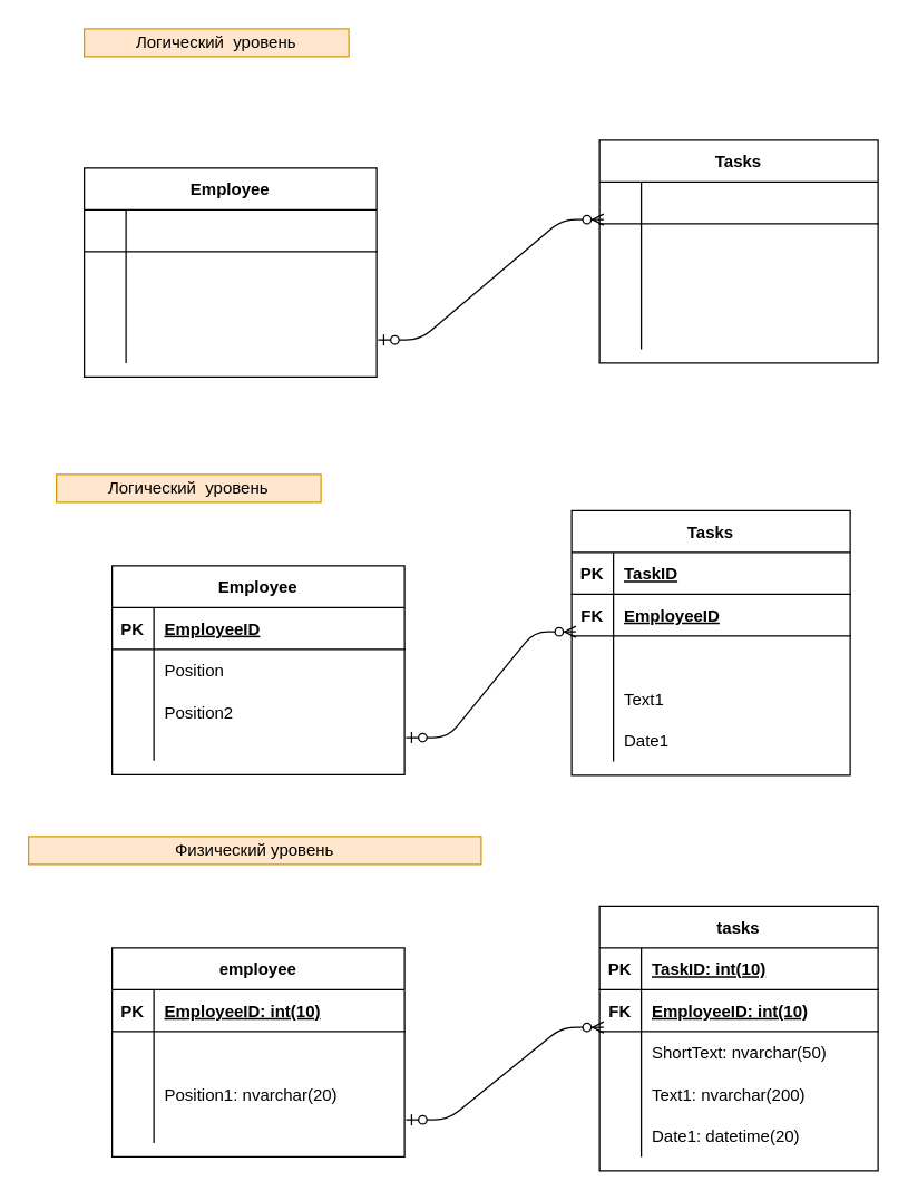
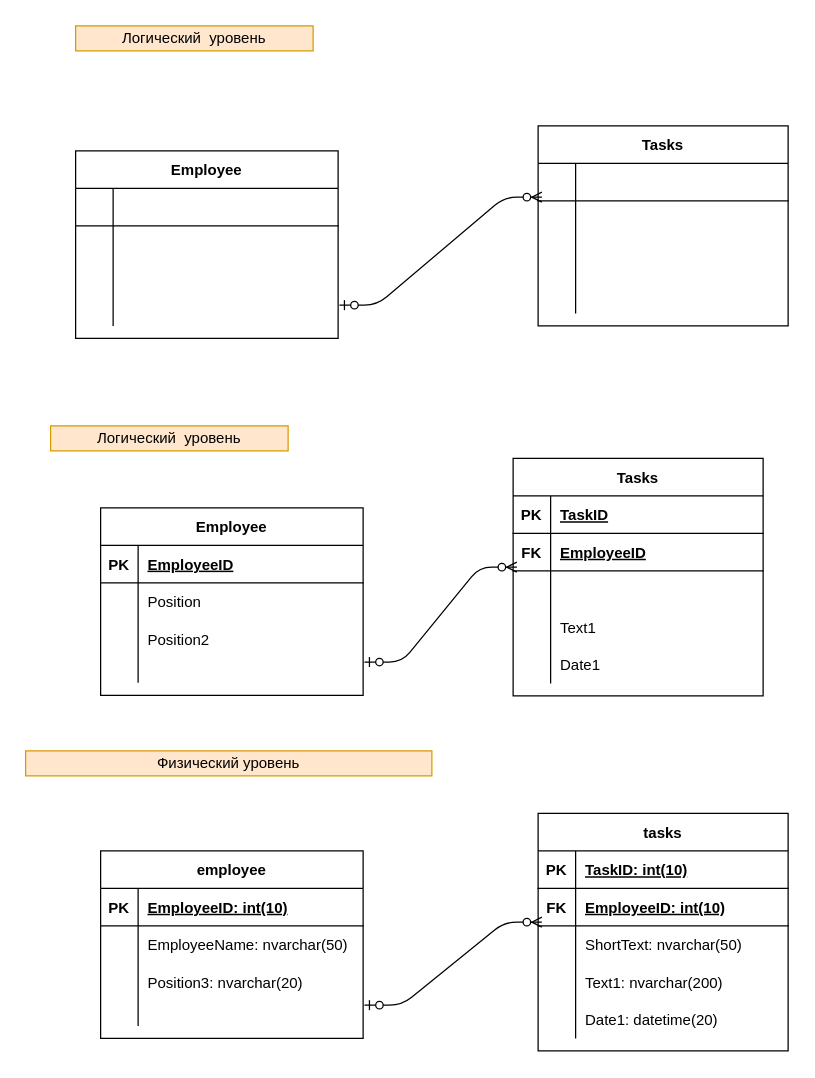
  <mxCell id="0" />
  <mxCell id="1" parent="0" />
  <mxCell id="2" value="Физический уровень" style="text;html=1;strokeColor=#d79b00;fillColor=#ffe6cc;align=center;verticalAlign=middle;whiteSpace=wrap;rounded=0;" vertex="1" parent="1"><mxGeometry x="20" y="600" width="325" height="20" as="geometry" /></mxCell>
  <mxCell id="3" value="Employee" style="shape=table;startSize=30;container=1;collapsible=1;childLayout=tableLayout;fixedRows=1;rowLines=0;fontStyle=1;align=center;resizeLast=1;" vertex="1" parent="1"><mxGeometry x="60" y="120" width="210" height="150" as="geometry" /></mxCell>
  <mxCell id="4" value="" style="shape=partialRectangle;collapsible=0;dropTarget=0;pointerEvents=0;fillColor=none;top=0;left=0;bottom=1;right=0;points=[[0,0.5],[1,0.5]];portConstraint=eastwest;" vertex="1" parent="3"><mxGeometry y="30" width="210" height="30" as="geometry" /></mxCell>
  <mxCell id="5" value="" style="shape=partialRectangle;connectable=0;fillColor=none;top=0;left=0;bottom=0;right=0;fontStyle=1;overflow=hidden;" vertex="1" parent="4"><mxGeometry width="30" height="30" as="geometry" /></mxCell>
  <mxCell id="6" value="" style="shape=partialRectangle;connectable=0;fillColor=none;top=0;left=0;bottom=0;right=0;align=left;spacingLeft=6;fontStyle=5;overflow=hidden;" vertex="1" parent="4"><mxGeometry x="30" width="180" height="30" as="geometry" /></mxCell>
  <mxCell id="7" value="" style="shape=partialRectangle;collapsible=0;dropTarget=0;pointerEvents=0;fillColor=none;top=0;left=0;bottom=0;right=0;points=[[0,0.5],[1,0.5]];portConstraint=eastwest;" vertex="1" parent="3"><mxGeometry y="60" width="210" height="30" as="geometry" /></mxCell>
  <mxCell id="8" value="" style="shape=partialRectangle;connectable=0;fillColor=none;top=0;left=0;bottom=0;right=0;editable=1;overflow=hidden;" vertex="1" parent="7"><mxGeometry width="30" height="30" as="geometry" /></mxCell>
  <mxCell id="9" value="" style="shape=partialRectangle;connectable=0;fillColor=none;top=0;left=0;bottom=0;right=0;align=left;spacingLeft=6;overflow=hidden;" vertex="1" parent="7"><mxGeometry x="30" width="180" height="30" as="geometry" /></mxCell>
  <mxCell id="10" value="" style="shape=partialRectangle;collapsible=0;dropTarget=0;pointerEvents=0;fillColor=none;top=0;left=0;bottom=0;right=0;points=[[0,0.5],[1,0.5]];portConstraint=eastwest;" vertex="1" parent="3"><mxGeometry y="90" width="210" height="30" as="geometry" /></mxCell>
  <mxCell id="11" value="" style="shape=partialRectangle;connectable=0;fillColor=none;top=0;left=0;bottom=0;right=0;editable=1;overflow=hidden;" vertex="1" parent="10"><mxGeometry width="30" height="30" as="geometry" /></mxCell>
  <mxCell id="12" value="" style="shape=partialRectangle;connectable=0;fillColor=none;top=0;left=0;bottom=0;right=0;align=left;spacingLeft=6;overflow=hidden;" vertex="1" parent="10"><mxGeometry x="30" width="180" height="30" as="geometry" /></mxCell>
  <mxCell id="13" value="" style="shape=partialRectangle;collapsible=0;dropTarget=0;pointerEvents=0;fillColor=none;top=0;left=0;bottom=0;right=0;points=[[0,0.5],[1,0.5]];portConstraint=eastwest;" vertex="1" parent="3"><mxGeometry y="120" width="210" height="20" as="geometry" /></mxCell>
  <mxCell id="14" value="" style="shape=partialRectangle;connectable=0;fillColor=none;top=0;left=0;bottom=0;right=0;editable=1;overflow=hidden;" vertex="1" parent="13"><mxGeometry width="30" height="20" as="geometry" /></mxCell>
  <mxCell id="15" value="" style="shape=partialRectangle;connectable=0;fillColor=none;top=0;left=0;bottom=0;right=0;align=left;spacingLeft=6;overflow=hidden;" vertex="1" parent="13"><mxGeometry x="30" width="180" height="20" as="geometry" /></mxCell>
  <mxCell id="16" value="Tasks" style="shape=table;startSize=30;container=1;collapsible=1;childLayout=tableLayout;fixedRows=1;rowLines=0;fontStyle=1;align=center;resizeLast=1;" vertex="1" parent="1"><mxGeometry x="430" y="100" width="200" height="160" as="geometry" /></mxCell>
  <mxCell id="17" value="" style="shape=partialRectangle;collapsible=0;dropTarget=0;pointerEvents=0;fillColor=none;top=0;left=0;bottom=1;right=0;points=[[0,0.5],[1,0.5]];portConstraint=eastwest;" vertex="1" parent="16"><mxGeometry y="30" width="200" height="30" as="geometry" /></mxCell>
  <mxCell id="18" value="" style="shape=partialRectangle;connectable=0;fillColor=none;top=0;left=0;bottom=0;right=0;fontStyle=1;overflow=hidden;" vertex="1" parent="17"><mxGeometry width="30" height="30" as="geometry" /></mxCell>
  <mxCell id="19" value="" style="shape=partialRectangle;connectable=0;fillColor=none;top=0;left=0;bottom=0;right=0;align=left;spacingLeft=6;fontStyle=5;overflow=hidden;" vertex="1" parent="17"><mxGeometry x="30" width="170" height="30" as="geometry" /></mxCell>
  <mxCell id="20" value="" style="shape=partialRectangle;collapsible=0;dropTarget=0;pointerEvents=0;fillColor=none;top=0;left=0;bottom=0;right=0;points=[[0,0.5],[1,0.5]];portConstraint=eastwest;" vertex="1" parent="16"><mxGeometry y="60" width="200" height="30" as="geometry" /></mxCell>
  <mxCell id="21" value="" style="shape=partialRectangle;connectable=0;fillColor=none;top=0;left=0;bottom=0;right=0;editable=1;overflow=hidden;" vertex="1" parent="20"><mxGeometry width="30" height="30" as="geometry" /></mxCell>
  <mxCell id="22" value="" style="shape=partialRectangle;connectable=0;fillColor=none;top=0;left=0;bottom=0;right=0;align=left;spacingLeft=6;overflow=hidden;" vertex="1" parent="20"><mxGeometry x="30" width="170" height="30" as="geometry" /></mxCell>
  <mxCell id="23" value="" style="shape=partialRectangle;collapsible=0;dropTarget=0;pointerEvents=0;fillColor=none;top=0;left=0;bottom=0;right=0;points=[[0,0.5],[1,0.5]];portConstraint=eastwest;" vertex="1" parent="16"><mxGeometry y="90" width="200" height="30" as="geometry" /></mxCell>
  <mxCell id="24" value="" style="shape=partialRectangle;connectable=0;fillColor=none;top=0;left=0;bottom=0;right=0;editable=1;overflow=hidden;" vertex="1" parent="23"><mxGeometry width="30" height="30" as="geometry" /></mxCell>
  <mxCell id="25" value="" style="shape=partialRectangle;connectable=0;fillColor=none;top=0;left=0;bottom=0;right=0;align=left;spacingLeft=6;overflow=hidden;" vertex="1" parent="23"><mxGeometry x="30" width="170" height="30" as="geometry" /></mxCell>
  <mxCell id="26" value="" style="shape=partialRectangle;collapsible=0;dropTarget=0;pointerEvents=0;fillColor=none;top=0;left=0;bottom=0;right=0;points=[[0,0.5],[1,0.5]];portConstraint=eastwest;" vertex="1" parent="16"><mxGeometry y="120" width="200" height="30" as="geometry" /></mxCell>
  <mxCell id="27" value="" style="shape=partialRectangle;connectable=0;fillColor=none;top=0;left=0;bottom=0;right=0;editable=1;overflow=hidden;" vertex="1" parent="26"><mxGeometry width="30" height="30" as="geometry" /></mxCell>
  <mxCell id="28" value="" style="shape=partialRectangle;connectable=0;fillColor=none;top=0;left=0;bottom=0;right=0;align=left;spacingLeft=6;overflow=hidden;" vertex="1" parent="26"><mxGeometry x="30" width="170" height="30" as="geometry" /></mxCell>
  <mxCell id="29" value="" style="edgeStyle=entityRelationEdgeStyle;fontSize=12;html=1;endArrow=ERzeroToMany;startArrow=ERzeroToOne;exitX=1.005;exitY=0.171;exitDx=0;exitDy=0;exitPerimeter=0;entryX=0.015;entryY=-0.1;entryDx=0;entryDy=0;entryPerimeter=0;" edge="1" parent="1" source="13" target="20"><mxGeometry width="100" height="100" relative="1" as="geometry"><mxPoint x="370" y="1250" as="sourcePoint" /><mxPoint x="530" as="targetPoint" y="1140" /></mxGeometry></mxCell>
  <mxCell id="30" value="Логический&amp;nbsp; уровень" style="text;html=1;strokeColor=#d79b00;fillColor=#ffe6cc;align=center;verticalAlign=middle;whiteSpace=wrap;rounded=0;" vertex="1" parent="1"><mxGeometry x="60" y="20" width="190" height="20" as="geometry" /></mxCell>
  <mxCell id="31" value="Employee" style="shape=table;startSize=30;container=1;collapsible=1;childLayout=tableLayout;fixedRows=1;rowLines=0;fontStyle=1;align=center;resizeLast=1;" vertex="1" parent="1"><mxGeometry x="80" y="405.5" width="210" height="150" as="geometry" /></mxCell>
  <mxCell id="32" value="" style="shape=partialRectangle;collapsible=0;dropTarget=0;pointerEvents=0;fillColor=none;top=0;left=0;bottom=1;right=0;points=[[0,0.5],[1,0.5]];portConstraint=eastwest;" vertex="1" parent="31"><mxGeometry y="30" width="210" height="30" as="geometry" /></mxCell>
  <mxCell id="33" value="PK" style="shape=partialRectangle;connectable=0;fillColor=none;top=0;left=0;bottom=0;right=0;fontStyle=1;overflow=hidden;" vertex="1" parent="32"><mxGeometry width="30" height="30" as="geometry" /></mxCell>
  <mxCell id="34" value="EmployeeID" style="shape=partialRectangle;connectable=0;fillColor=none;top=0;left=0;bottom=0;right=0;align=left;spacingLeft=6;fontStyle=5;overflow=hidden;" vertex="1" parent="32"><mxGeometry x="30" width="180" height="30" as="geometry" /></mxCell>
  <mxCell id="35" value="" style="shape=partialRectangle;collapsible=0;dropTarget=0;pointerEvents=0;fillColor=none;top=0;left=0;bottom=0;right=0;points=[[0,0.5],[1,0.5]];portConstraint=eastwest;" vertex="1" parent="31"><mxGeometry y="60" width="210" height="30" as="geometry" /></mxCell>
  <mxCell id="36" value="" style="shape=partialRectangle;connectable=0;fillColor=none;top=0;left=0;bottom=0;right=0;editable=1;overflow=hidden;" vertex="1" parent="35"><mxGeometry width="30" height="30" as="geometry" /></mxCell>
  <mxCell id="37" value="Position" style="shape=partialRectangle;connectable=0;fillColor=none;top=0;left=0;bottom=0;right=0;align=left;spacingLeft=6;overflow=hidden;" vertex="1" parent="35"><mxGeometry x="30" width="180" height="30" as="geometry" /></mxCell>
  <mxCell id="38" value="" style="shape=partialRectangle;collapsible=0;dropTarget=0;pointerEvents=0;fillColor=none;top=0;left=0;bottom=0;right=0;points=[[0,0.5],[1,0.5]];portConstraint=eastwest;" vertex="1" parent="31"><mxGeometry y="90" width="210" height="30" as="geometry" /></mxCell>
  <mxCell id="39" value="" style="shape=partialRectangle;connectable=0;fillColor=none;top=0;left=0;bottom=0;right=0;editable=1;overflow=hidden;" vertex="1" parent="38"><mxGeometry width="30" height="30" as="geometry" /></mxCell>
  <mxCell id="40" value="Position2" style="shape=partialRectangle;connectable=0;fillColor=none;top=0;left=0;bottom=0;right=0;align=left;spacingLeft=6;overflow=hidden;" vertex="1" parent="38"><mxGeometry x="30" width="180" height="30" as="geometry" /></mxCell>
  <mxCell id="41" value="" style="shape=partialRectangle;collapsible=0;dropTarget=0;pointerEvents=0;fillColor=none;top=0;left=0;bottom=0;right=0;points=[[0,0.5],[1,0.5]];portConstraint=eastwest;" vertex="1" parent="31"><mxGeometry y="120" width="210" height="20" as="geometry" /></mxCell>
  <mxCell id="42" value="" style="shape=partialRectangle;connectable=0;fillColor=none;top=0;left=0;bottom=0;right=0;editable=1;overflow=hidden;" vertex="1" parent="41"><mxGeometry width="30" height="20" as="geometry" /></mxCell>
  <mxCell id="43" value="" style="shape=partialRectangle;connectable=0;fillColor=none;top=0;left=0;bottom=0;right=0;align=left;spacingLeft=6;overflow=hidden;" vertex="1" parent="41"><mxGeometry x="30" width="180" height="20" as="geometry" /></mxCell>
  <mxCell id="44" value="Tasks" style="shape=table;startSize=30;container=1;collapsible=1;childLayout=tableLayout;fixedRows=1;rowLines=0;fontStyle=1;align=center;resizeLast=1;" vertex="1" parent="1"><mxGeometry x="410" y="366" width="200" height="190" as="geometry" /></mxCell>
  <mxCell id="45" value="" style="shape=partialRectangle;collapsible=0;dropTarget=0;pointerEvents=0;fillColor=none;top=0;left=0;bottom=1;right=0;points=[[0,0.5],[1,0.5]];portConstraint=eastwest;" vertex="1" parent="44"><mxGeometry y="30" width="200" height="30" as="geometry" /></mxCell>
  <mxCell id="46" value="PK" style="shape=partialRectangle;connectable=0;fillColor=none;top=0;left=0;bottom=0;right=0;fontStyle=1;overflow=hidden;" vertex="1" parent="45"><mxGeometry width="30" height="30" as="geometry" /></mxCell>
  <mxCell id="47" value="TaskID" style="shape=partialRectangle;connectable=0;fillColor=none;top=0;left=0;bottom=0;right=0;align=left;spacingLeft=6;fontStyle=5;overflow=hidden;" vertex="1" parent="45"><mxGeometry x="30" width="170" height="30" as="geometry" /></mxCell>
  <mxCell id="48" value="" style="shape=partialRectangle;collapsible=0;dropTarget=0;pointerEvents=0;fillColor=none;top=0;left=0;bottom=1;right=0;points=[[0,0.5],[1,0.5]];portConstraint=eastwest;" vertex="1" parent="44"><mxGeometry y="60" width="200" height="30" as="geometry" /></mxCell>
  <mxCell id="49" value="FK" style="shape=partialRectangle;connectable=0;fillColor=none;top=0;left=0;bottom=0;right=0;fontStyle=1;overflow=hidden;" vertex="1" parent="48"><mxGeometry width="30" height="30" as="geometry" /></mxCell>
  <mxCell id="50" value="EmployeeID" style="shape=partialRectangle;connectable=0;fillColor=none;top=0;left=0;bottom=0;right=0;align=left;spacingLeft=6;fontStyle=5;overflow=hidden;" vertex="1" parent="48"><mxGeometry x="30" width="170" height="30" as="geometry" /></mxCell>
  <mxCell id="51" value="" style="shape=partialRectangle;collapsible=0;dropTarget=0;pointerEvents=0;fillColor=none;top=0;left=0;bottom=0;right=0;points=[[0,0.5],[1,0.5]];portConstraint=eastwest;" vertex="1" parent="44"><mxGeometry y="90" width="200" height="30" as="geometry" /></mxCell>
  <mxCell id="52" value="" style="shape=partialRectangle;connectable=0;fillColor=none;top=0;left=0;bottom=0;right=0;editable=1;overflow=hidden;" vertex="1" parent="51"><mxGeometry width="30" height="30" as="geometry" /></mxCell>
  <mxCell id="53" value="" style="shape=partialRectangle;collapsible=0;dropTarget=0;pointerEvents=0;fillColor=none;top=0;left=0;bottom=0;right=0;points=[[0,0.5],[1,0.5]];portConstraint=eastwest;" vertex="1" parent="44"><mxGeometry y="120" width="200" height="30" as="geometry" /></mxCell>
  <mxCell id="54" value="" style="shape=partialRectangle;connectable=0;fillColor=none;top=0;left=0;bottom=0;right=0;editable=1;overflow=hidden;" vertex="1" parent="53"><mxGeometry width="30" height="30" as="geometry" /></mxCell>
  <mxCell id="55" value="Text1" style="shape=partialRectangle;connectable=0;fillColor=none;top=0;left=0;bottom=0;right=0;align=left;spacingLeft=6;overflow=hidden;" vertex="1" parent="53"><mxGeometry x="30" width="170" height="30" as="geometry" /></mxCell>
  <mxCell id="56" value="" style="shape=partialRectangle;collapsible=0;dropTarget=0;pointerEvents=0;fillColor=none;top=0;left=0;bottom=0;right=0;points=[[0,0.5],[1,0.5]];portConstraint=eastwest;" vertex="1" parent="44"><mxGeometry y="150" width="200" height="30" as="geometry" /></mxCell>
  <mxCell id="57" value="" style="shape=partialRectangle;connectable=0;fillColor=none;top=0;left=0;bottom=0;right=0;editable=1;overflow=hidden;" vertex="1" parent="56"><mxGeometry width="30" height="30" as="geometry" /></mxCell>
  <mxCell id="58" value="Date1" style="shape=partialRectangle;connectable=0;fillColor=none;top=0;left=0;bottom=0;right=0;align=left;spacingLeft=6;overflow=hidden;" vertex="1" parent="56"><mxGeometry x="30" width="170" height="30" as="geometry" /></mxCell>
  <mxCell id="59" value="" style="edgeStyle=entityRelationEdgeStyle;fontSize=12;html=1;endArrow=ERzeroToMany;startArrow=ERzeroToOne;exitX=1.005;exitY=0.171;exitDx=0;exitDy=0;exitPerimeter=0;entryX=0.015;entryY=-0.1;entryDx=0;entryDy=0;entryPerimeter=0;" edge="1" parent="1" source="41" target="51"><mxGeometry width="100" height="100" relative="1" as="geometry"><mxPoint x="350" y="510" as="sourcePoint" /><mxPoint x="510" y="400" as="targetPoint" /></mxGeometry></mxCell>
  <mxCell id="60" value="Логический&amp;nbsp; уровень" style="text;html=1;strokeColor=#d79b00;fillColor=#ffe6cc;align=center;verticalAlign=middle;whiteSpace=wrap;rounded=0;" vertex="1" parent="1"><mxGeometry x="40" y="340" width="190" height="20" as="geometry" /></mxCell>
  <mxCell id="61" value="employee" style="shape=table;startSize=30;container=1;collapsible=1;childLayout=tableLayout;fixedRows=1;rowLines=0;fontStyle=1;align=center;resizeLast=1;" vertex="1" parent="1"><mxGeometry x="80" y="680" width="210" height="150" as="geometry" /></mxCell>
  <mxCell id="62" value="" style="shape=partialRectangle;collapsible=0;dropTarget=0;pointerEvents=0;fillColor=none;top=0;left=0;bottom=1;right=0;points=[[0,0.5],[1,0.5]];portConstraint=eastwest;" vertex="1" parent="61"><mxGeometry y="30" width="210" height="30" as="geometry" /></mxCell>
  <mxCell id="63" value="PK" style="shape=partialRectangle;connectable=0;fillColor=none;top=0;left=0;bottom=0;right=0;fontStyle=1;overflow=hidden;" vertex="1" parent="62"><mxGeometry width="30" height="30" as="geometry" /></mxCell>
  <mxCell id="64" value="EmployeeID: int(10)" style="shape=partialRectangle;connectable=0;fillColor=none;top=0;left=0;bottom=0;right=0;align=left;spacingLeft=6;fontStyle=5;overflow=hidden;" vertex="1" parent="62"><mxGeometry x="30" width="180" height="30" as="geometry" /></mxCell>
  <mxCell id="65" value="" style="shape=partialRectangle;collapsible=0;dropTarget=0;pointerEvents=0;fillColor=none;top=0;left=0;bottom=0;right=0;points=[[0,0.5],[1,0.5]];portConstraint=eastwest;" vertex="1" parent="61"><mxGeometry y="60" width="210" height="30" as="geometry" /></mxCell>
  <mxCell id="66" value="" style="shape=partialRectangle;connectable=0;fillColor=none;top=0;left=0;bottom=0;right=0;editable=1;overflow=hidden;" vertex="1" parent="65"><mxGeometry width="30" height="30" as="geometry" /></mxCell>
+ <mxCell id="67" value="EmployeeName: nvarchar(50)" style="shape=partialRectangle;connectable=0;fillColor=none;top=0;left=0;bottom=0;right=0;align=left;spacingLeft=6;overflow=hidden;" vertex="1" parent="65"><mxGeometry x="30" width="180" height="30" as="geometry" /></mxCell>
  <mxCell id="68" value="" style="shape=partialRectangle;collapsible=0;dropTarget=0;pointerEvents=0;fillColor=none;top=0;left=0;bottom=0;right=0;points=[[0,0.5],[1,0.5]];portConstraint=eastwest;" vertex="1" parent="61"><mxGeometry y="90" width="210" height="30" as="geometry" /></mxCell>
  <mxCell id="69" value="" style="shape=partialRectangle;connectable=0;fillColor=none;top=0;left=0;bottom=0;right=0;editable=1;overflow=hidden;" vertex="1" parent="68"><mxGeometry width="30" height="30" as="geometry" /></mxCell>
- <mxCell id="70" value="Position1: nvarchar(20)" style="shape=partialRectangle;connectable=0;fillColor=none;top=0;left=0;bottom=0;right=0;align=left;spacingLeft=6;overflow=hidden;" vertex="1" parent="68"><mxGeometry x="30" width="180" height="30" as="geometry" /></mxCell>
+ <mxCell id="70" value="Position3: nvarchar(20)" style="shape=partialRectangle;connectable=0;fillColor=none;top=0;left=0;bottom=0;right=0;align=left;spacingLeft=6;overflow=hidden;" vertex="1" parent="68"><mxGeometry x="30" width="180" height="30" as="geometry" /></mxCell>
  <mxCell id="71" value="" style="shape=partialRectangle;collapsible=0;dropTarget=0;pointerEvents=0;fillColor=none;top=0;left=0;bottom=0;right=0;points=[[0,0.5],[1,0.5]];portConstraint=eastwest;" vertex="1" parent="61"><mxGeometry y="120" width="210" height="20" as="geometry" /></mxCell>
  <mxCell id="72" value="" style="shape=partialRectangle;connectable=0;fillColor=none;top=0;left=0;bottom=0;right=0;editable=1;overflow=hidden;" vertex="1" parent="71"><mxGeometry width="30" height="20" as="geometry" /></mxCell>
  <mxCell id="73" value="" style="shape=partialRectangle;connectable=0;fillColor=none;top=0;left=0;bottom=0;right=0;align=left;spacingLeft=6;overflow=hidden;" vertex="1" parent="71"><mxGeometry x="30" width="180" height="20" as="geometry" /></mxCell>
  <mxCell id="74" value="tasks" style="shape=table;startSize=30;container=1;collapsible=1;childLayout=tableLayout;fixedRows=1;rowLines=0;fontStyle=1;align=center;resizeLast=1;" vertex="1" parent="1"><mxGeometry x="430" y="650" width="200" height="190" as="geometry" /></mxCell>
  <mxCell id="75" value="" style="shape=partialRectangle;collapsible=0;dropTarget=0;pointerEvents=0;fillColor=none;top=0;left=0;bottom=1;right=0;points=[[0,0.5],[1,0.5]];portConstraint=eastwest;" vertex="1" parent="74"><mxGeometry y="30" width="200" height="30" as="geometry" /></mxCell>
  <mxCell id="76" value="PK" style="shape=partialRectangle;connectable=0;fillColor=none;top=0;left=0;bottom=0;right=0;fontStyle=1;overflow=hidden;" vertex="1" parent="75"><mxGeometry width="30" height="30" as="geometry" /></mxCell>
  <mxCell id="77" value="TaskID: int(10)" style="shape=partialRectangle;connectable=0;fillColor=none;top=0;left=0;bottom=0;right=0;align=left;spacingLeft=6;fontStyle=5;overflow=hidden;" vertex="1" parent="75"><mxGeometry x="30" width="170" height="30" as="geometry" /></mxCell>
  <mxCell id="78" value="" style="shape=partialRectangle;collapsible=0;dropTarget=0;pointerEvents=0;fillColor=none;top=0;left=0;bottom=1;right=0;points=[[0,0.5],[1,0.5]];portConstraint=eastwest;" vertex="1" parent="74"><mxGeometry y="60" width="200" height="30" as="geometry" /></mxCell>
  <mxCell id="79" value="FK" style="shape=partialRectangle;connectable=0;fillColor=none;top=0;left=0;bottom=0;right=0;fontStyle=1;overflow=hidden;" vertex="1" parent="78"><mxGeometry width="30" height="30" as="geometry" /></mxCell>
  <mxCell id="80" value="EmployeeID: int(10)" style="shape=partialRectangle;connectable=0;fillColor=none;top=0;left=0;bottom=0;right=0;align=left;spacingLeft=6;fontStyle=5;overflow=hidden;" vertex="1" parent="78"><mxGeometry x="30" width="170" height="30" as="geometry" /></mxCell>
  <mxCell id="81" value="" style="shape=partialRectangle;collapsible=0;dropTarget=0;pointerEvents=0;fillColor=none;top=0;left=0;bottom=0;right=0;points=[[0,0.5],[1,0.5]];portConstraint=eastwest;" vertex="1" parent="74"><mxGeometry y="90" width="200" height="30" as="geometry" /></mxCell>
  <mxCell id="82" value="" style="shape=partialRectangle;connectable=0;fillColor=none;top=0;left=0;bottom=0;right=0;editable=1;overflow=hidden;" vertex="1" parent="81"><mxGeometry width="30" height="30" as="geometry" /></mxCell>
  <mxCell id="83" value="ShortText: nvarchar(50)" style="shape=partialRectangle;connectable=0;fillColor=none;top=0;left=0;bottom=0;right=0;align=left;spacingLeft=6;overflow=hidden;" vertex="1" parent="81"><mxGeometry x="30" width="170" height="30" as="geometry" /></mxCell>
  <mxCell id="84" value="" style="shape=partialRectangle;collapsible=0;dropTarget=0;pointerEvents=0;fillColor=none;top=0;left=0;bottom=0;right=0;points=[[0,0.5],[1,0.5]];portConstraint=eastwest;" vertex="1" parent="74"><mxGeometry y="120" width="200" height="30" as="geometry" /></mxCell>
  <mxCell id="85" value="" style="shape=partialRectangle;connectable=0;fillColor=none;top=0;left=0;bottom=0;right=0;editable=1;overflow=hidden;" vertex="1" parent="84"><mxGeometry width="30" height="30" as="geometry" /></mxCell>
  <mxCell id="86" value="Text1: nvarchar(200)" style="shape=partialRectangle;connectable=0;fillColor=none;top=0;left=0;bottom=0;right=0;align=left;spacingLeft=6;overflow=hidden;" vertex="1" parent="84"><mxGeometry x="30" width="170" height="30" as="geometry" /></mxCell>
  <mxCell id="87" value="" style="shape=partialRectangle;collapsible=0;dropTarget=0;pointerEvents=0;fillColor=none;top=0;left=0;bottom=0;right=0;points=[[0,0.5],[1,0.5]];portConstraint=eastwest;" vertex="1" parent="74"><mxGeometry y="150" width="200" height="30" as="geometry" /></mxCell>
  <mxCell id="88" value="" style="shape=partialRectangle;connectable=0;fillColor=none;top=0;left=0;bottom=0;right=0;editable=1;overflow=hidden;" vertex="1" parent="87"><mxGeometry width="30" height="30" as="geometry" /></mxCell>
  <mxCell id="89" value="Date1: datetime(20)" style="shape=partialRectangle;connectable=0;fillColor=none;top=0;left=0;bottom=0;right=0;align=left;spacingLeft=6;overflow=hidden;" vertex="1" parent="87"><mxGeometry x="30" width="170" height="30" as="geometry" /></mxCell>
  <mxCell id="90" value="" style="edgeStyle=entityRelationEdgeStyle;fontSize=12;html=1;endArrow=ERzeroToMany;startArrow=ERzeroToOne;exitX=1.005;exitY=0.171;exitDx=0;exitDy=0;exitPerimeter=0;entryX=0.015;entryY=-0.1;entryDx=0;entryDy=0;entryPerimeter=0;" edge="1" parent="1" source="71" target="81"><mxGeometry width="100" height="100" relative="1" as="geometry"><mxPoint x="300" y="770" as="sourcePoint" /><mxPoint x="460" y="660" as="targetPoint" /></mxGeometry></mxCell>
